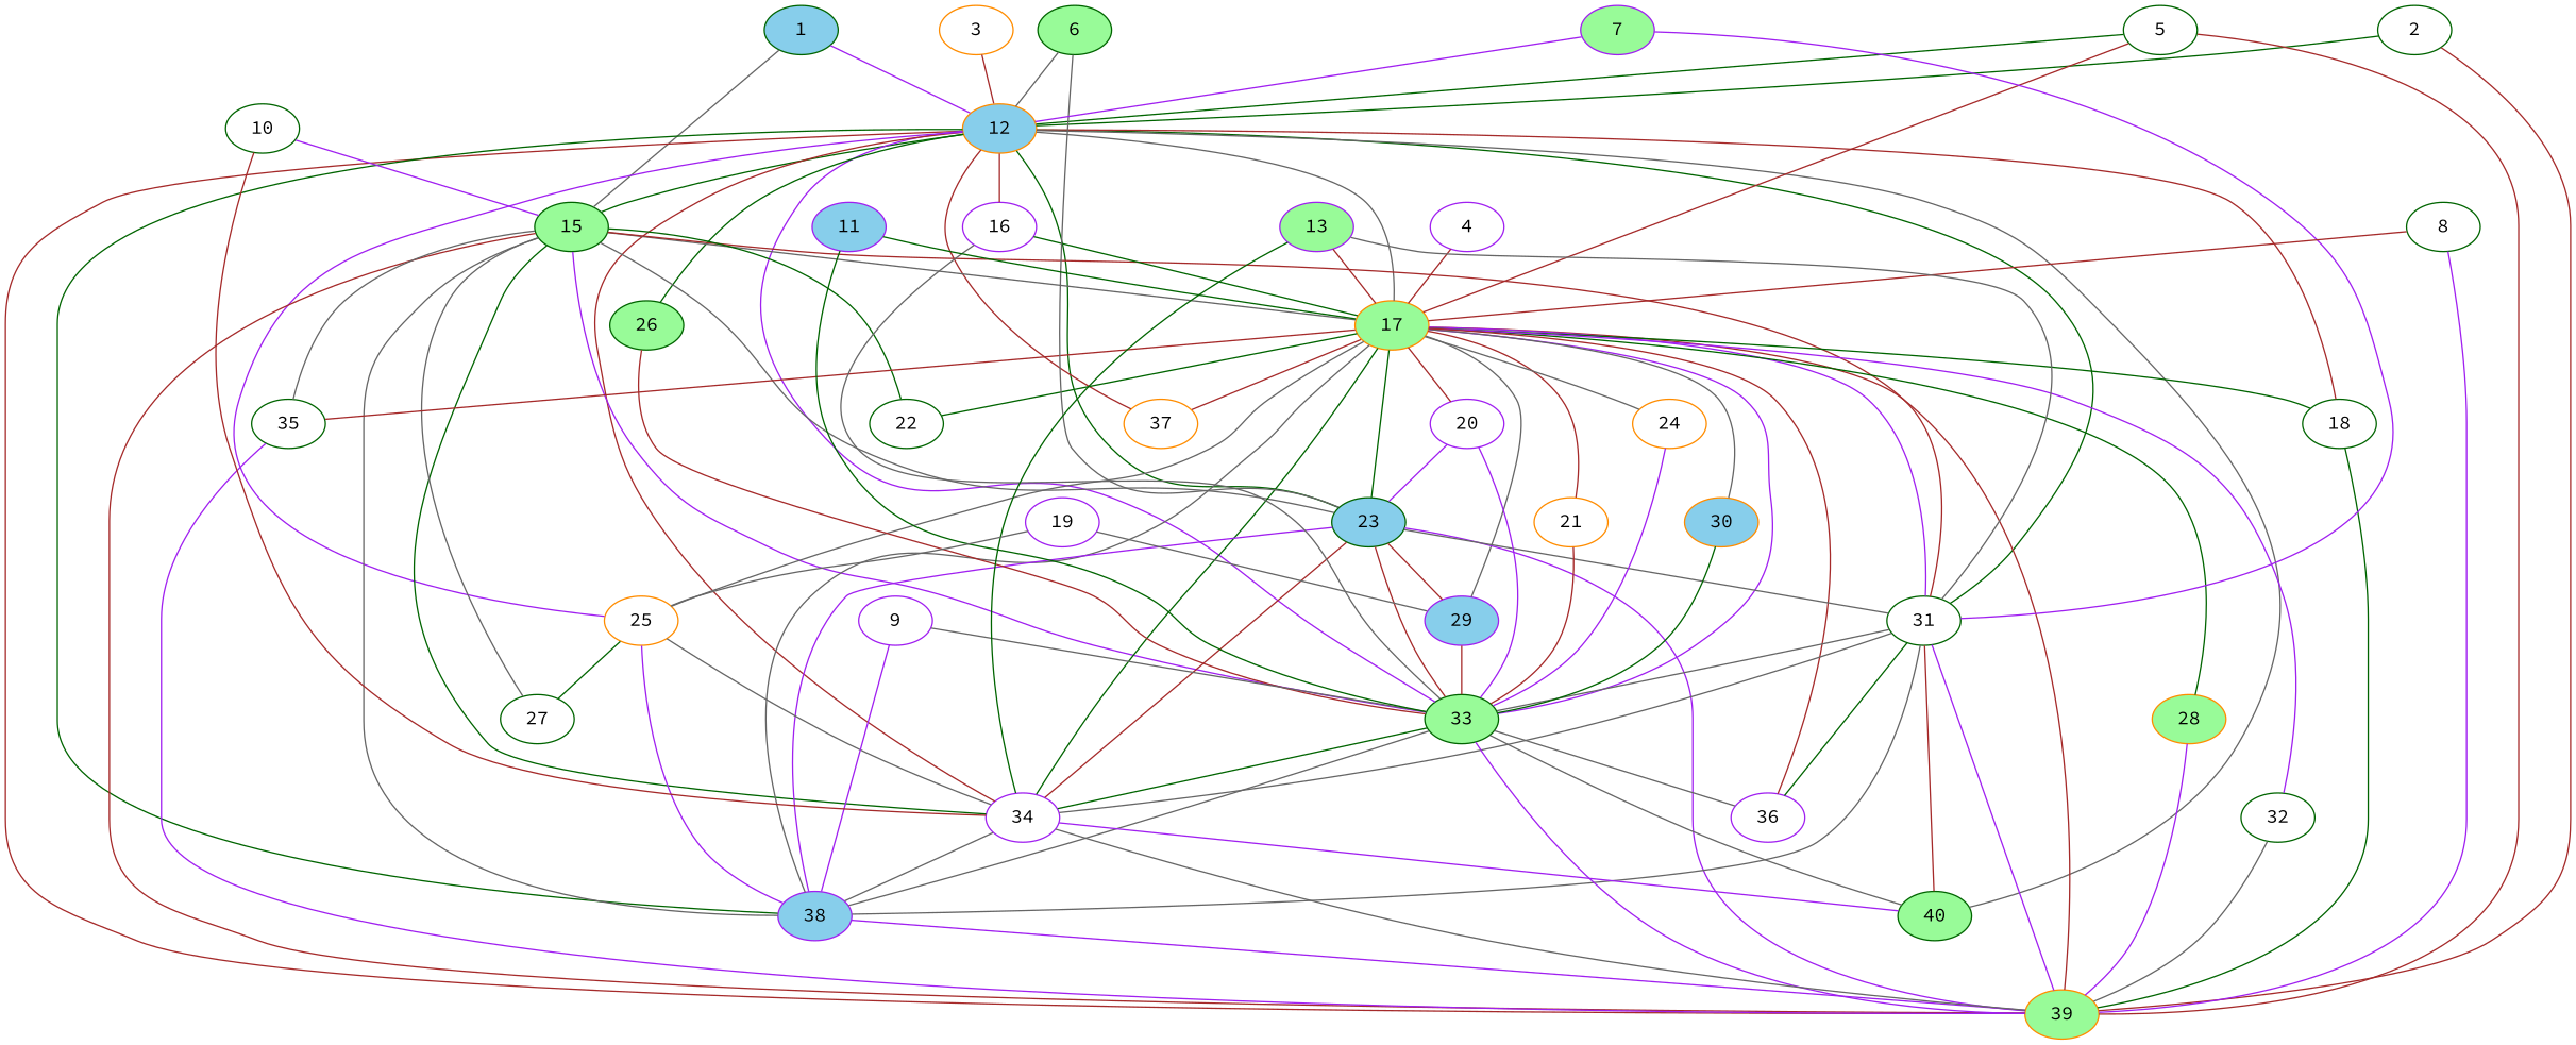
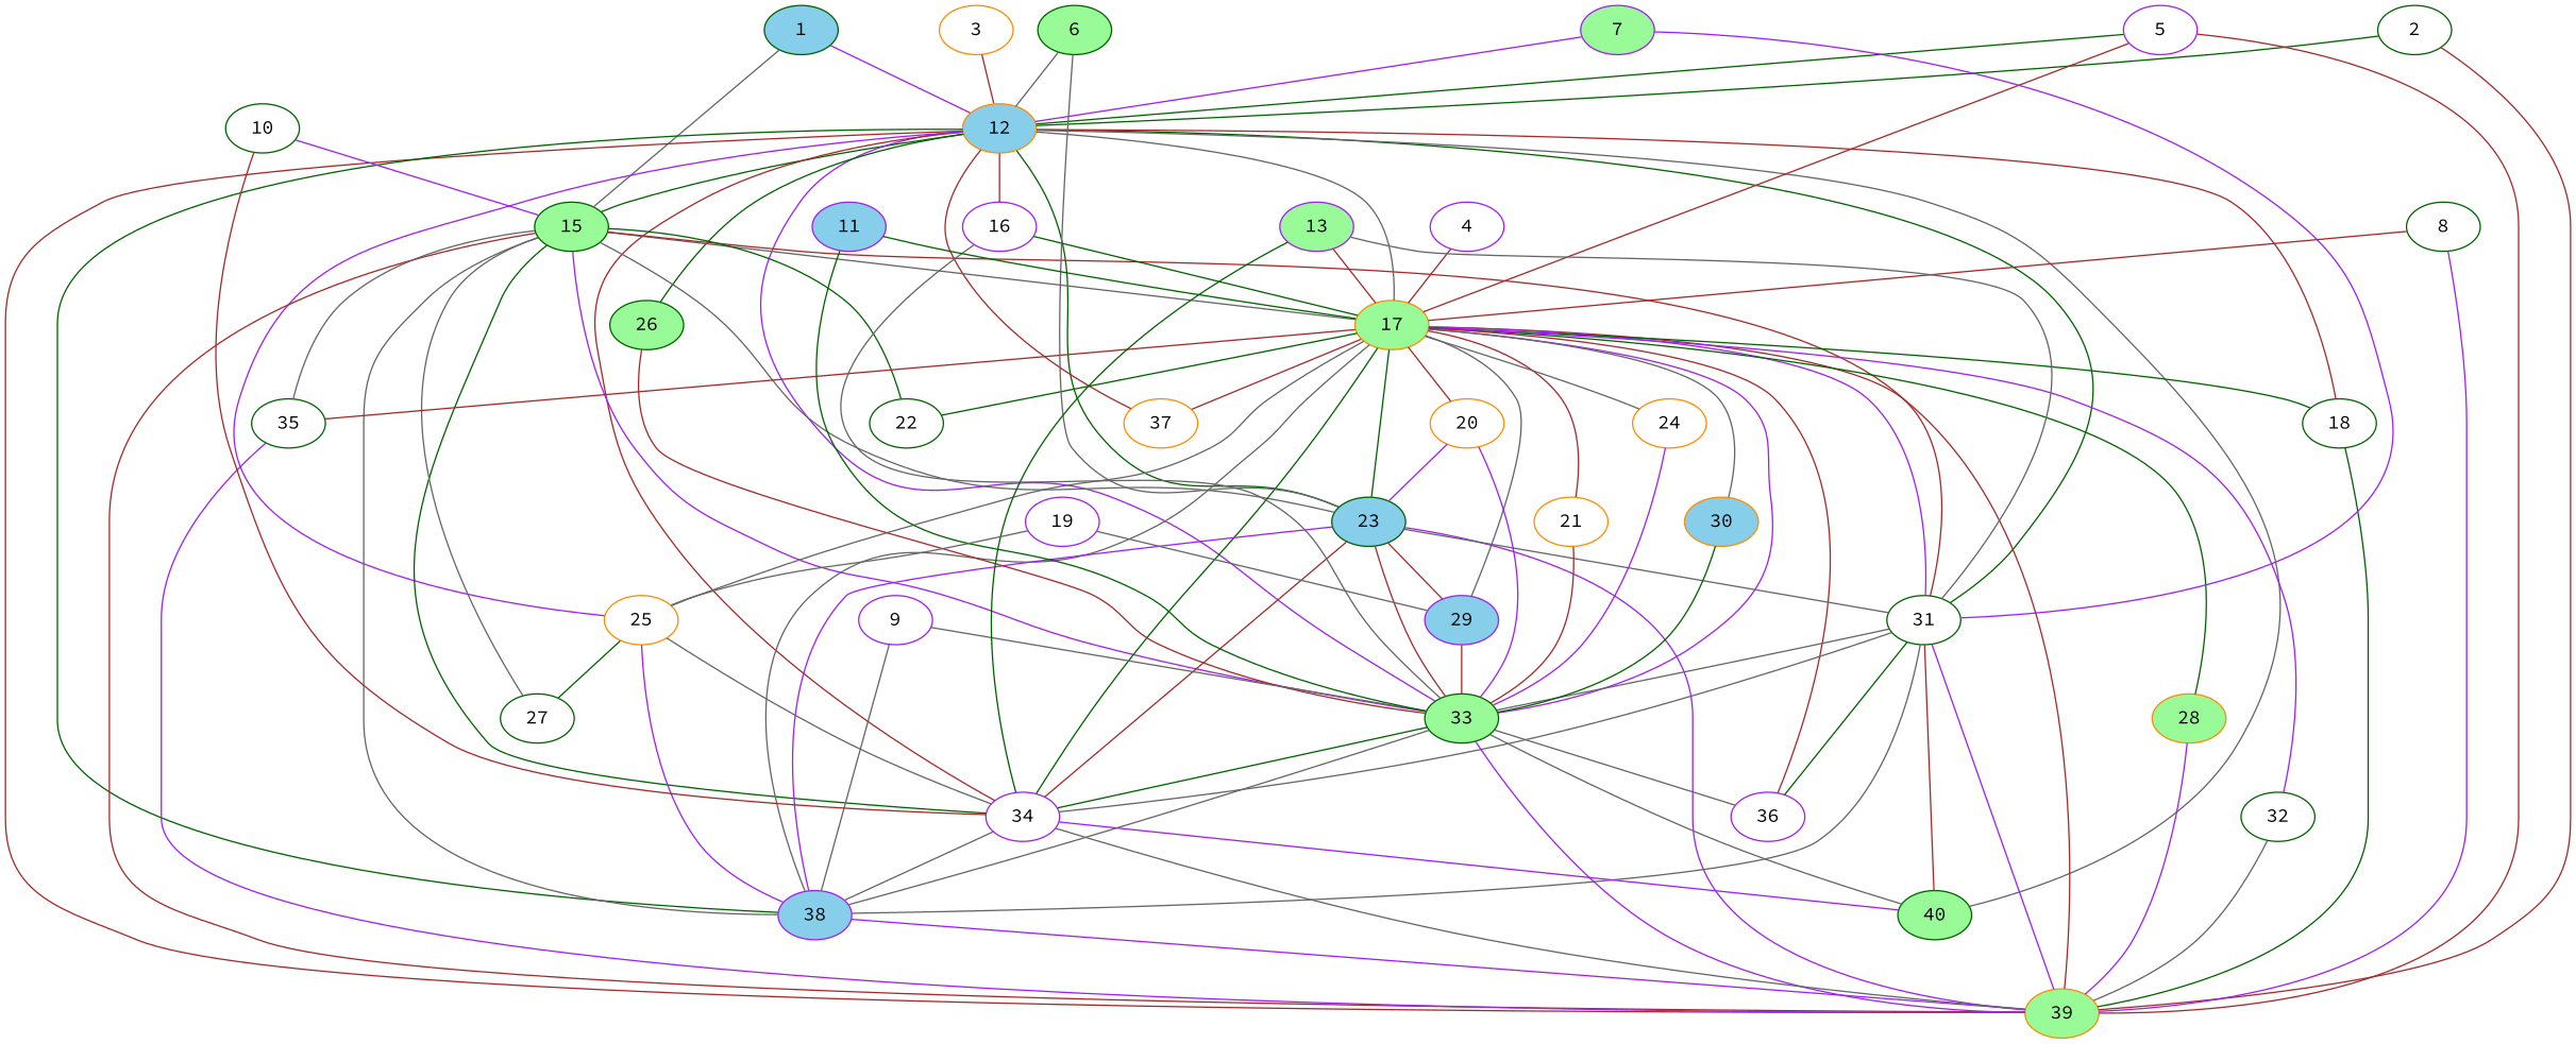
  graph {
    fontname="Source Code Pro"
    node [color=darkgreen fillcolor=white fontname="Source Code Pro" style=filled]
    edge [color=gray40 fontname="Source Code Pro" weight=1.0]
    1 [fillcolor=skyblue]
    12 [color=darkorange fillcolor=skyblue]
    15 [fillcolor=palegreen]
    39 [color=darkorange fillcolor=palegreen]
    17 [color=darkorange fillcolor=palegreen]
    23 [fillcolor=skyblue]
    31
    33 [fillcolor=palegreen]
    38 [color=purple fillcolor=skyblue]
    34 [color=purple]
    16 [color=purple]
    18
    25 [color=darkorange]
    26 [fillcolor=palegreen]
    37 [color=darkorange]
    40 [fillcolor=palegreen]
    22
    27
    35
    2
    3 [color=darkorange]
    4 [color=purple]
-   20 [color=purple]
+   20 [color=darkorange]
    21 [color=darkorange]
    24 [color=darkorange]
    28 [color=darkorange fillcolor=palegreen]
    29 [color=purple fillcolor=skyblue]
    30 [color=darkorange fillcolor=skyblue]
    32
    36 [color=purple]
-   5
+   5 [color=purple]
    6 [fillcolor=palegreen]
    7 [color=purple fillcolor=palegreen]
    8
    9 [color=purple]
    10
    11 [color=purple fillcolor=skyblue]
    13 [color=purple fillcolor=palegreen]
    19 [color=purple]
    1 -- 12 [color=purple]
    1 -- 15
    12 -- 15 [color=darkgreen]
    12 -- 39 [color=brown]
    12 -- 17 [weight=3.0]
    12 -- 23 [color=darkgreen weight=2.0]
    12 -- 31 [color=darkgreen]
    12 -- 33 [color=purple]
    12 -- 38 [color=darkgreen]
    12 -- 34 [color=brown]
    12 -- 16 [color=brown]
    12 -- 18 [color=brown]
    12 -- 25 [color=purple]
    12 -- 26 [color=darkgreen]
    12 -- 37 [color=brown]
    12 -- 40 [weight=2.0]
    15 -- 39 [color=brown]
    15 -- 17 [weight=3.0]
    15 -- 23
    15 -- 31 [color=brown]
    15 -- 33 [color=purple weight=2.0]
    15 -- 38
    15 -- 34 [color=darkgreen]
    15 -- 22 [color=darkgreen]
    15 -- 27
    15 -- 35
    17 -- 39 [color=brown weight=3.0]
    17 -- 23 [color=darkgreen weight=4.0]
    17 -- 31 [color=purple weight=3.0]
    17 -- 33 [color=purple weight=2.0]
    17 -- 38 [weight=2.0]
    17 -- 34 [color=darkgreen weight=3.0]
    17 -- 18 [color=darkgreen]
    17 -- 25
    17 -- 37 [color=brown weight=2.0]
    17 -- 22 [color=darkgreen]
    17 -- 35 [color=brown]
    17 -- 20 [color=brown]
    17 -- 21 [color=brown]
    17 -- 24 [weight=2.0]
    17 -- 28 [color=darkgreen]
    17 -- 29
    17 -- 30
    17 -- 32 [color=purple]
    17 -- 36 [color=brown]
    23 -- 39 [color=purple]
    23 -- 31 [weight=2.0]
    23 -- 33 [color=brown]
    23 -- 38 [color=purple weight=2.0]
    23 -- 34 [color=brown]
    23 -- 29 [color=brown]
    31 -- 39 [color=purple]
    31 -- 33 [weight=2.0]
    31 -- 38
    31 -- 34
    31 -- 40 [color=brown]
    31 -- 36 [color=darkgreen]
    33 -- 39 [color=purple weight=2.0]
    33 -- 38 [weight=2.0]
    33 -- 34 [color=darkgreen weight=3.0]
    33 -- 40
    33 -- 36
    38 -- 39 [color=purple]
    34 -- 39
    34 -- 38
    34 -- 40 [color=purple]
    16 -- 17 [color=darkgreen]
    16 -- 33
    18 -- 39 [color=darkgreen]
    25 -- 38 [color=purple]
    25 -- 34 [weight=2.0]
    25 -- 27 [color=darkgreen]
    26 -- 33 [color=brown]
    35 -- 39 [color=purple]
    2 -- 12 [color=darkgreen]
    2 -- 39 [color=brown]
    3 -- 12 [color=brown]
    4 -- 17 [color=brown]
    20 -- 23 [color=purple]
    20 -- 33 [color=purple weight=2.0]
    21 -- 33 [color=brown]
    24 -- 33 [color=purple]
    28 -- 39 [color=purple]
    29 -- 33 [color=brown weight=2.0]
    30 -- 33 [color=darkgreen]
    32 -- 39
    5 -- 12 [color=darkgreen]
    5 -- 39 [color=brown]
    5 -- 17 [color=brown]
    6 -- 12
    6 -- 23
    7 -- 12 [color=purple]
    7 -- 31 [color=purple]
    8 -- 39 [color=purple]
    8 -- 17 [color=brown weight=2.0]
    9 -- 33
-   9 -- 38 [color=purple]
+   9 -- 38
    10 -- 15 [color=purple]
    10 -- 34 [color=brown]
    11 -- 17 [color=darkgreen]
    11 -- 33 [color=darkgreen]
    13 -- 17 [color=brown weight=2.0]
    13 -- 31
    13 -- 34 [color=darkgreen]
    19 -- 25
    19 -- 29
  }
